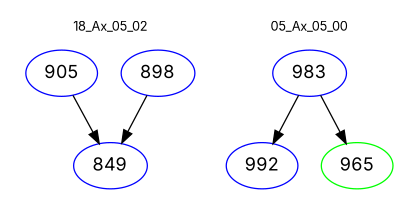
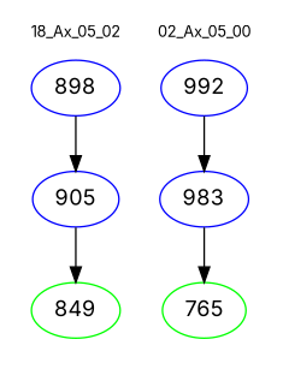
  digraph {
    fontname=Inter
    node [color=blue fontname=Inter]
    edge [color=black fontname=Inter]
    n1 [label=898]
    n2 [label=905]
-   n3 [label=849]
+   n3 [color=green label=849]
    n4 [label=992]
    n5 [label=983]
-   n6 [color=green label=965]
+   n6 [color=green label=765]
    subgraph cluster_1 {
      color=white
      fontsize=10
      label="18_Ax_05_02"
      n1
      n2
      n3
    }
    subgraph cluster_2 {
      color=white
      fontsize=10
-     label="05_Ax_05_00"
+     label="02_Ax_05_00"
      n4
      n5
      n6
    }
-   n1 -> n3
+   n1 -> n2
    n2 -> n3
-   n5 -> n4
+   n4 -> n5
    n5 -> n6
  }
